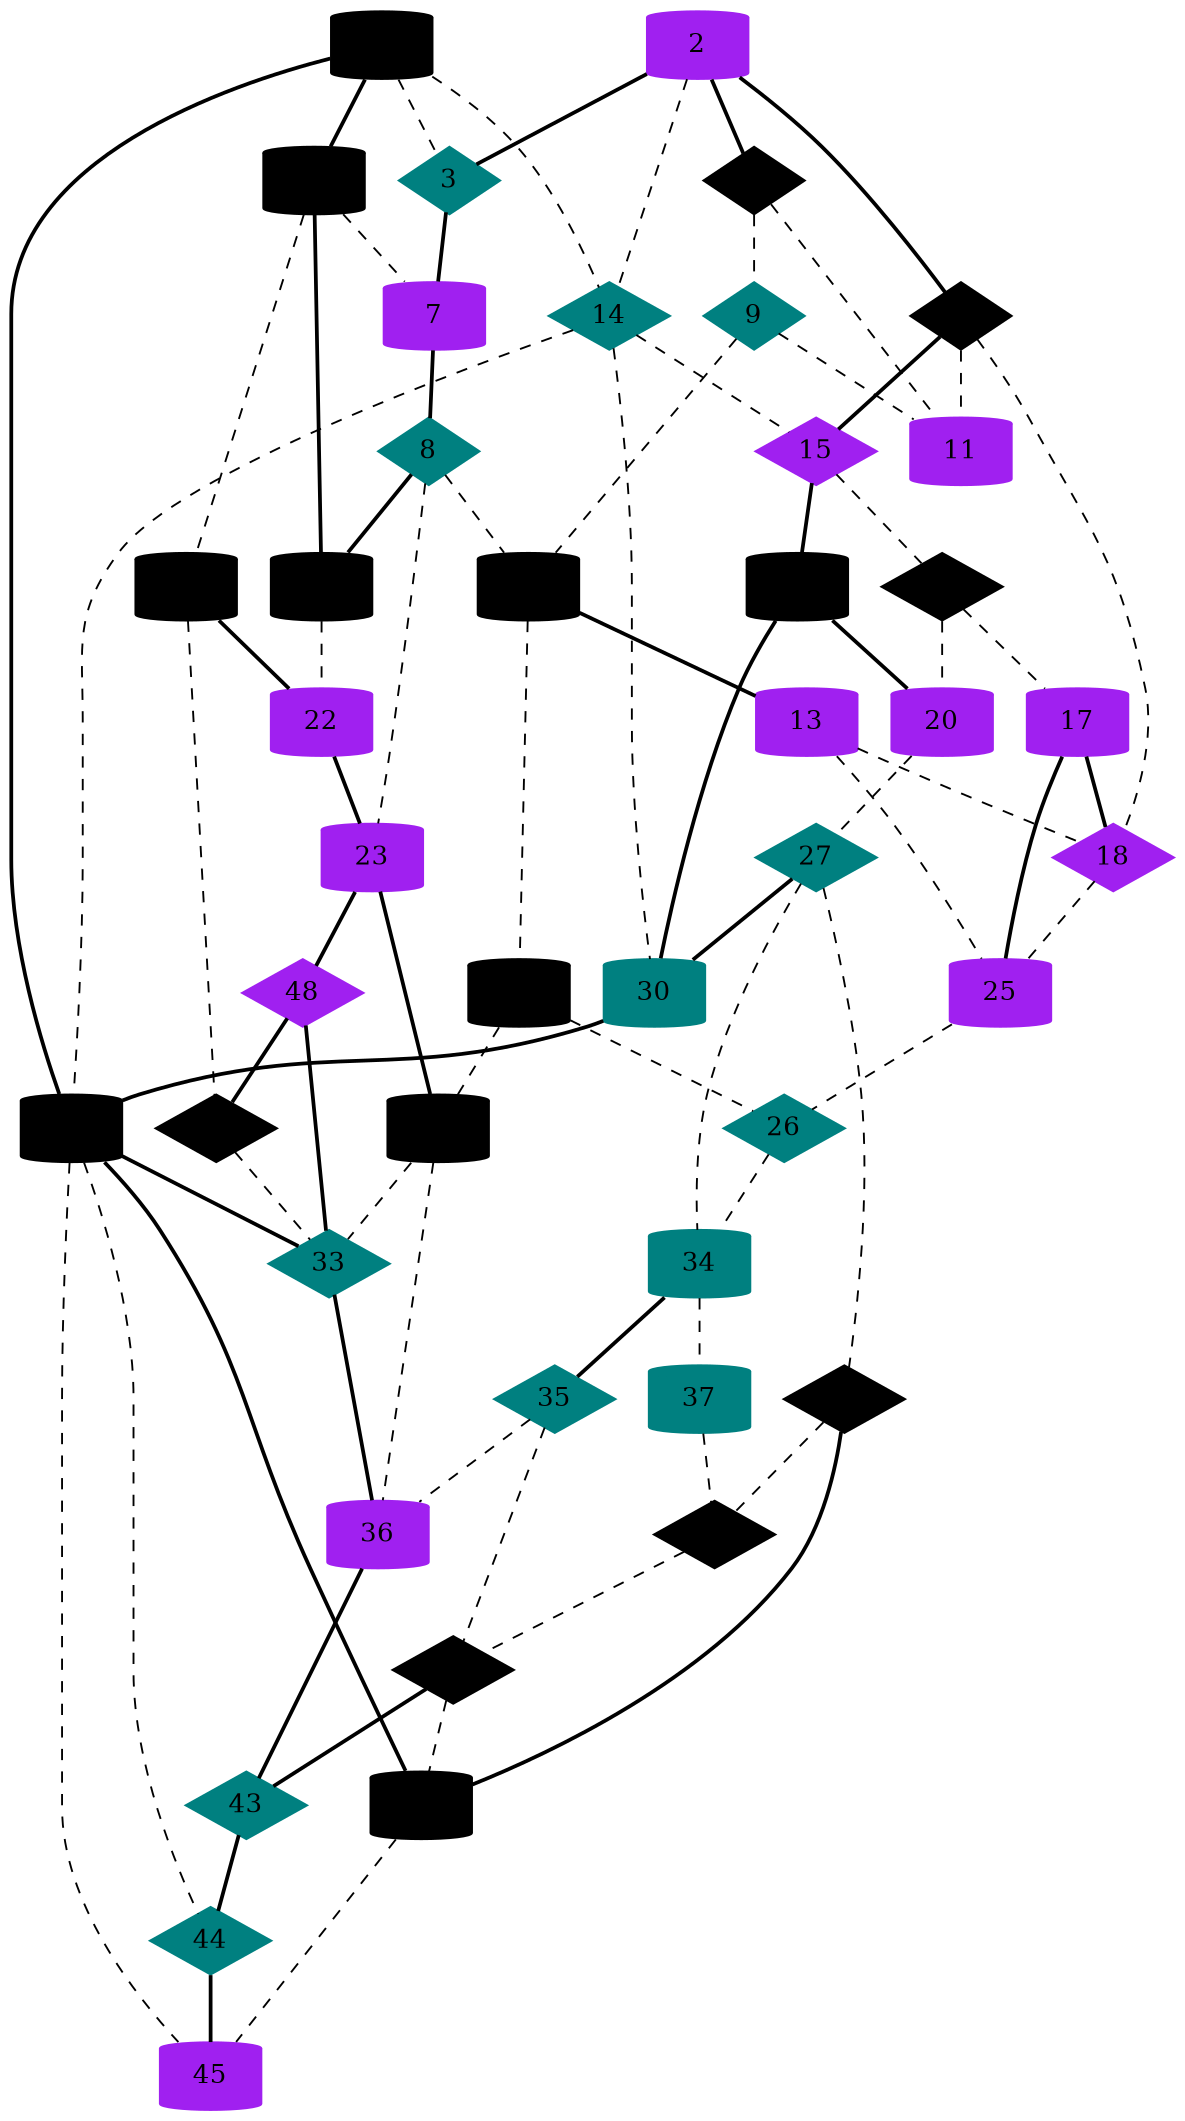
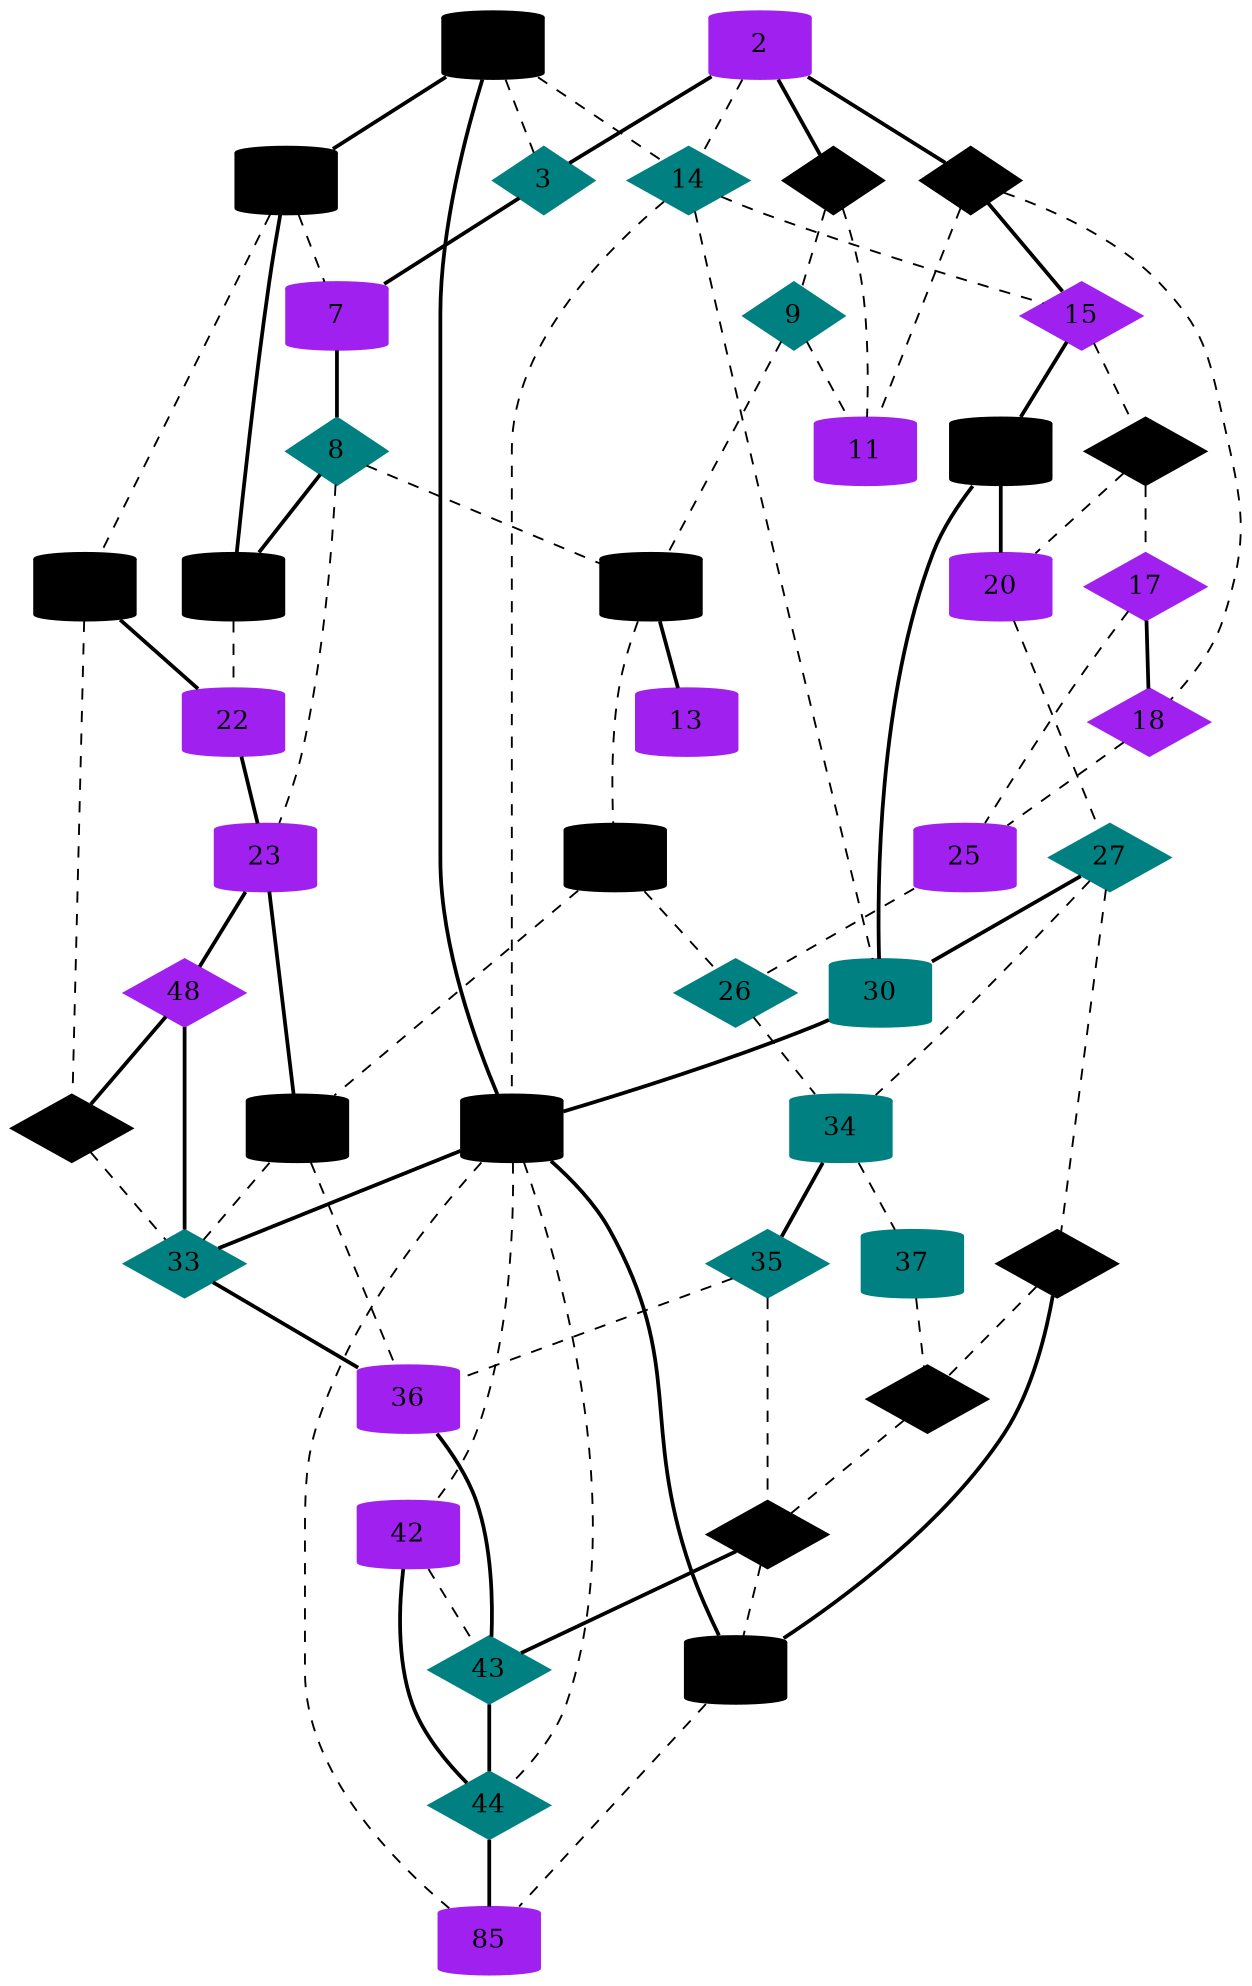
  graph {
    node [color=black shape=cylinder style=filled]
    edge [style=dashed weight=1.0]
    1
    3 [color=teal shape=diamond]
    4
    14 [color=teal shape=diamond]
    32
    7 [color=purple]
    10
    21
    15 [color=purple shape=diamond]
    30 [color=teal]
    33 [color=teal shape=diamond]
    41
+   42 [color=purple]
    44 [color=teal shape=diamond]
-   45 [color=purple]
+   45 [color=purple label=85]
    2 [color=purple]
    5 [shape=diamond]
    6 [shape=diamond]
    11 [color=purple]
    18 [color=purple shape=diamond]
    9 [color=teal shape=diamond]
    8 [color=teal shape=diamond]
    22 [color=purple]
    31 [shape=diamond]
    16 [shape=diamond]
    19
    25 [color=purple]
    12
    23 [color=purple]
    13 [color=purple]
    24
    n32 [color=purple label=48 shape=diamond]
    29
    26 [color=teal shape=diamond]
-   17 [color=purple]
+   17 [color=purple shape=diamond]
    20 [color=purple]
    27 [color=teal shape=diamond]
    34 [color=teal]
    38 [shape=diamond]
    36 [color=purple]
    35 [color=teal shape=diamond]
    37 [color=teal]
    39 [shape=diamond]
    43 [color=teal shape=diamond]
    40 [shape=diamond]
    1 -- 3
    1 -- 4 [style=bold]
    1 -- 14
    1 -- 32 [style=bold]
    3 -- 7 [style=bold weight=2.0]
    4 -- 7
    4 -- 10 [style=bold]
    4 -- 21
    14 -- 32
    14 -- 15
    14 -- 30
    32 -- 33 [style=bold]
    32 -- 41 [style=bold]
+   32 -- 42
    32 -- 44
    32 -- 45
    7 -- 8 [style=bold]
    10 -- 22 [weight=2.0]
    21 -- 22 [style=bold]
    21 -- 31 [weight=2.0]
    15 -- 16
    15 -- 19 [style=bold]
    30 -- 32 [style=bold]
    33 -- 36 [style=bold]
    41 -- 45
+   42 -- 44 [style=bold]
+   42 -- 43
    44 -- 45 [style=bold]
    2 -- 3 [style=bold]
    2 -- 14
    2 -- 5 [style=bold]
    2 -- 6 [style=bold]
    5 -- 15 [style=bold]
    5 -- 11
    5 -- 18
    6 -- 11
    6 -- 9 [weight=2.0]
    18 -- 25
    9 -- 11
    9 -- 12
    8 -- 10 [style=bold]
    8 -- 12
    8 -- 23
    22 -- 23 [style=bold]
    31 -- 33
    16 -- 17
    16 -- 20 [weight=2.0]
    19 -- 30 [style=bold]
    19 -- 20 [style=bold]
    25 -- 26
    12 -- 13 [style=bold]
    12 -- 24
    23 -- n32 [style=bold]
    23 -- 29 [style=bold]
-   13 -- 18
-   13 -- 25
    24 -- 29
    24 -- 26
    n32 -- 33 [style=bold weight=2.0]
    n32 -- 31 [style=bold]
    29 -- 33
    29 -- 36
    26 -- 34 [weight=2.0]
    17 -- 18 [style=bold]
-   17 -- 25 [style=bold]
+   17 -- 25
    20 -- 27
    27 -- 30 [style=bold]
    27 -- 34
    27 -- 38
    34 -- 35 [style=bold]
    34 -- 37 [weight=2.0]
    38 -- 41 [style=bold]
    38 -- 39 [weight=2.0]
    36 -- 43 [style=bold]
    35 -- 36
    35 -- 40
    37 -- 39
    39 -- 40
    43 -- 44 [style=bold]
    40 -- 41
    40 -- 43 [style=bold]
  }
